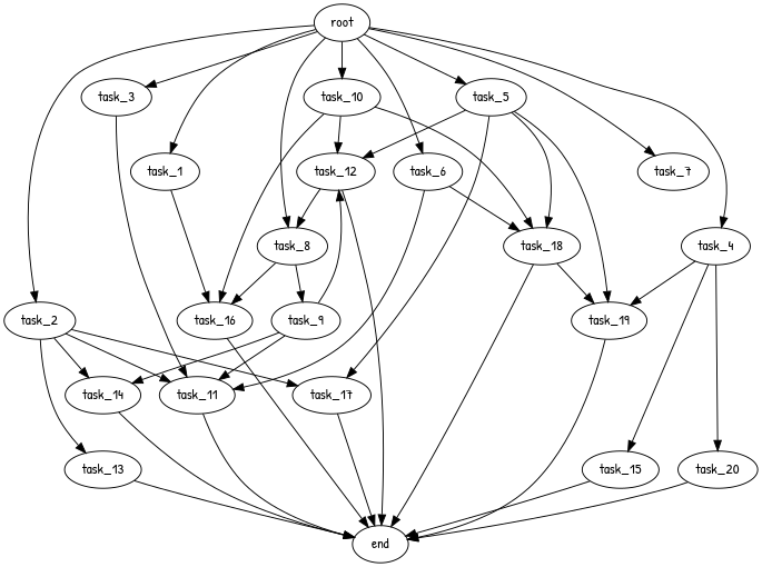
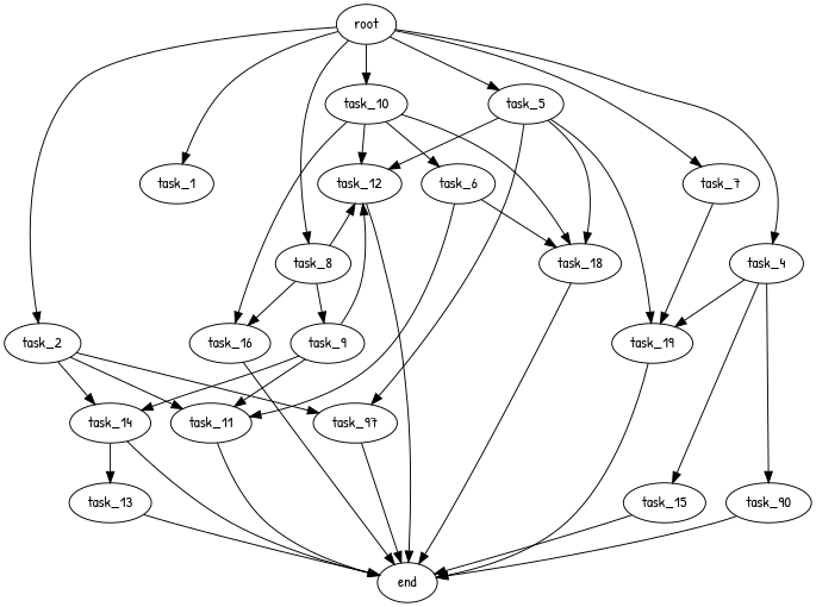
  digraph {
    fontname="Patrick Hand"
    node [fontname="Patrick Hand"]
    edge [fontname="Patrick Hand"]
    root
    task_1
    task_2
-   task_3
    task_4
    task_5
    task_6
    task_7
    task_8
    task_10
    task_16
    task_11
    task_13
    task_14
-   task_17
+   task_17 [label=task_97]
    task_15
    task_19
-   task_20
+   task_20 [label=task_90]
    task_12
    task_18
    task_9
    end
    root -> task_1
    root -> task_2
-   root -> task_3
    root -> task_4
    root -> task_5
-   root -> task_6
+   task_10 -> task_6
    root -> task_7
    root -> task_8
    root -> task_10
-   task_1 -> task_16
    task_2 -> task_11
-   task_2 -> task_13
+   task_14 -> task_13
    task_2 -> task_14
    task_2 -> task_17
-   task_3 -> task_11
    task_4 -> task_15
    task_4 -> task_19
    task_4 -> task_20
    task_5 -> task_17
    task_5 -> task_19
    task_5 -> task_12
    task_5 -> task_18
    task_6 -> task_11
    task_6 -> task_18
-   task_18 -> task_19
+   task_7 -> task_19
    task_8 -> task_16
-   task_12 -> task_8
+   task_8 -> task_12
    task_8 -> task_9
    task_10 -> task_16
    task_10 -> task_12
    task_10 -> task_18
    task_16 -> end
    task_11 -> end
    task_13 -> end
    task_14 -> end
    task_17 -> end
    task_15 -> end
    task_19 -> end
    task_20 -> end
    task_12 -> end
    task_18 -> end
    task_9 -> task_11
    task_9 -> task_14
    task_9 -> task_12
  }
